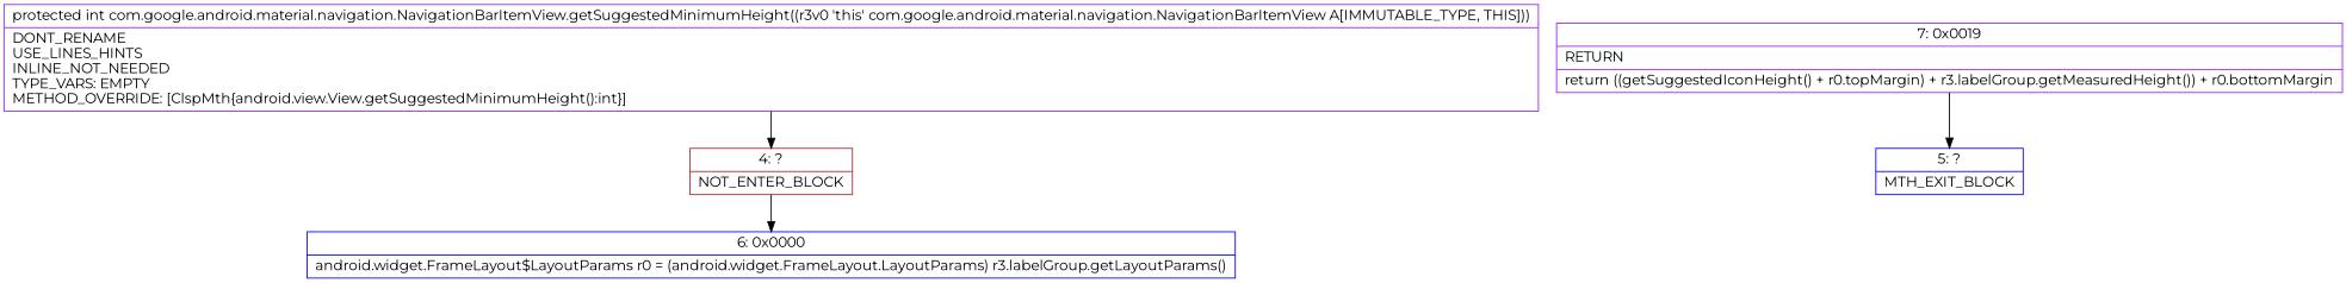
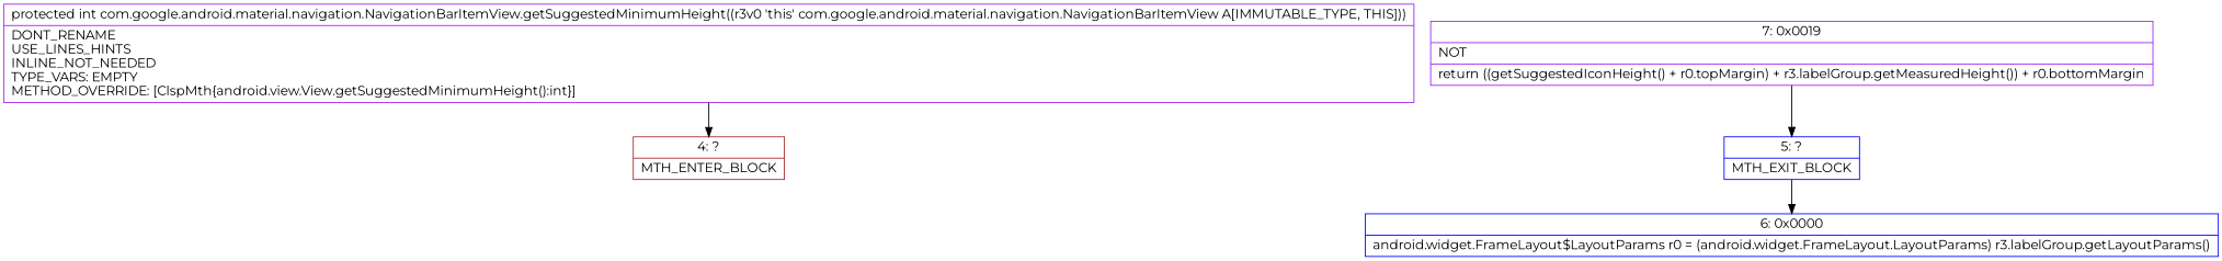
  digraph {
    fontname=Montserrat
    node [color=blue fontname=Montserrat shape=record]
    edge [fontname=Montserrat]
-   n1 [color=brown label="{4\:\ ?|NOT_ENTER_BLOCK\l}"]
+   n1 [color=brown label="{4\:\ ?|MTH_ENTER_BLOCK\l}"]
    n2 [label="{6\:\ 0x0000|android.widget.FrameLayout$LayoutParams r0 = (android.widget.FrameLayout.LayoutParams) r3.labelGroup.getLayoutParams()\l}"]
-   n3 [color=purple label="{7\:\ 0x0019|RETURN\l|return ((getSuggestedIconHeight() + r0.topMargin) + r3.labelGroup.getMeasuredHeight()) + r0.bottomMargin\l}"]
+   n3 [color=purple label="{7\:\ 0x0019|NOT\l|return ((getSuggestedIconHeight() + r0.topMargin) + r3.labelGroup.getMeasuredHeight()) + r0.bottomMargin\l}"]
    n4 [label="{5\:\ ?|MTH_EXIT_BLOCK\l}"]
    n5 [color=purple label="{protected int com.google.android.material.navigation.NavigationBarItemView.getSuggestedMinimumHeight((r3v0 'this' com.google.android.material.navigation.NavigationBarItemView A[IMMUTABLE_TYPE, THIS]))  | DONT_RENAME\lUSE_LINES_HINTS\lINLINE_NOT_NEEDED\lTYPE_VARS: EMPTY\lMETHOD_OVERRIDE: [ClspMth\{android.view.View.getSuggestedMinimumHeight():int\}]\l}"]
-   n1 -> n2
+   n4 -> n2
    n3 -> n4
    n5 -> n1
  }
